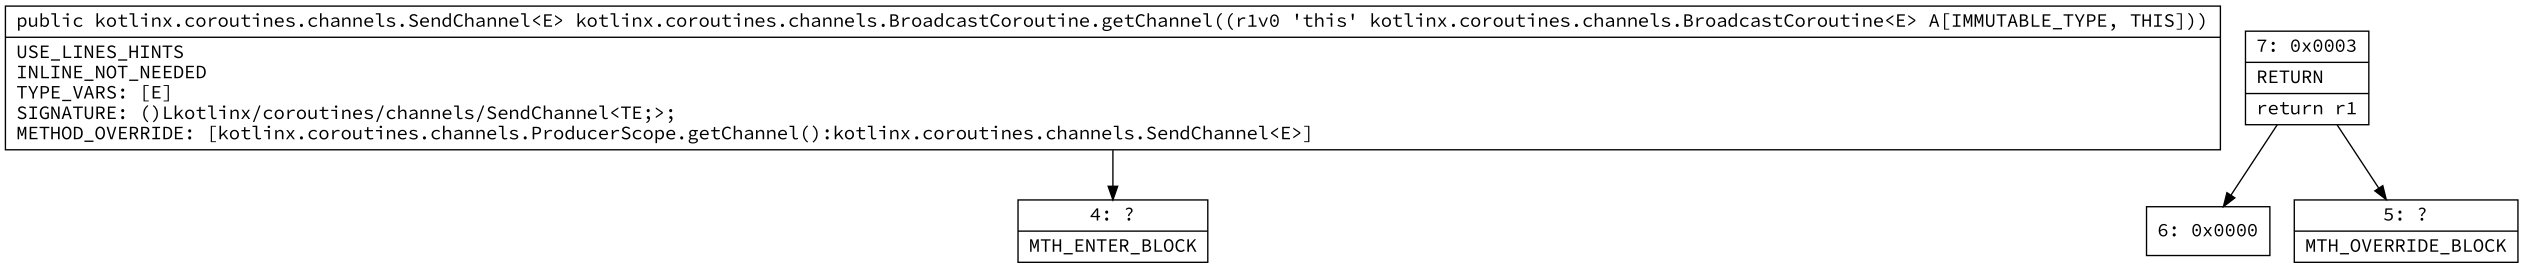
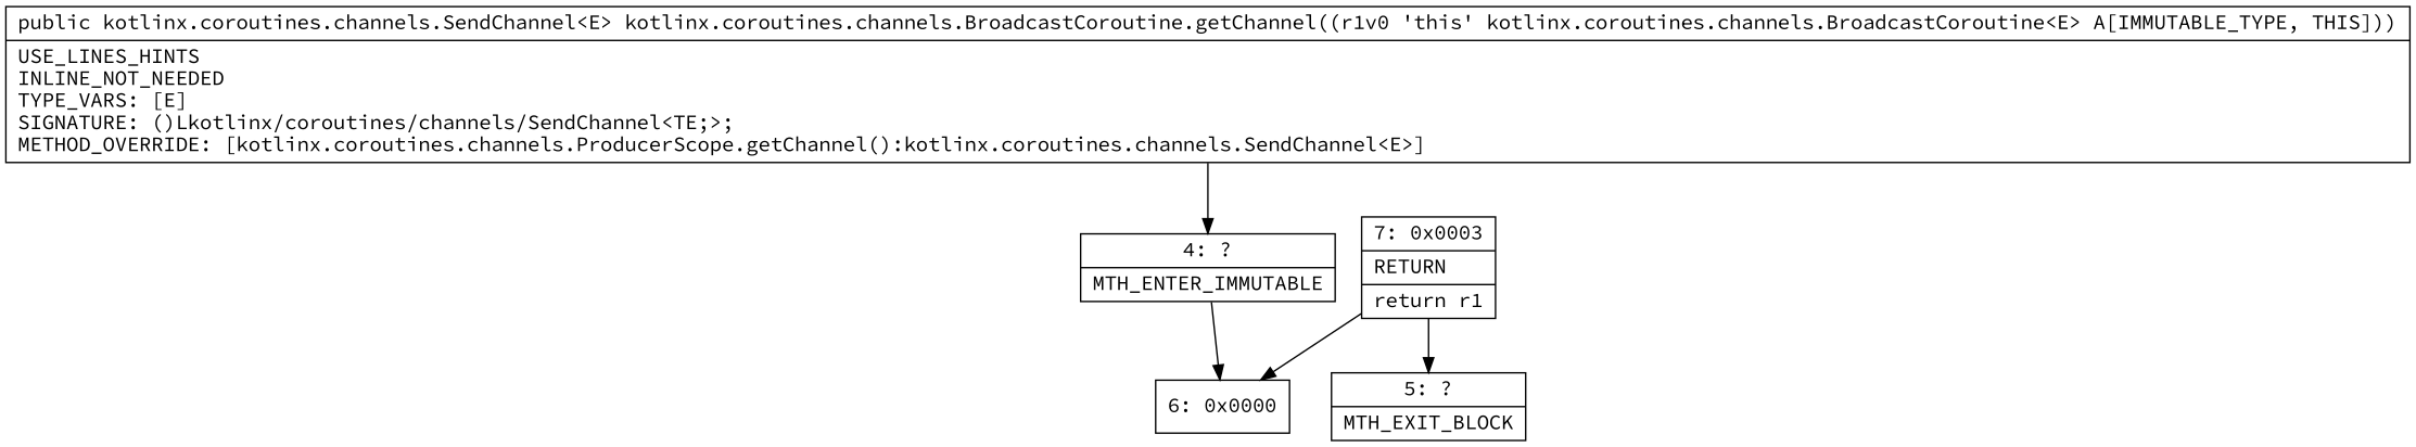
  digraph {
    fontname="Source Code Pro"
    node [fontname="Source Code Pro" shape=record]
    edge [fontname="Source Code Pro"]
-   n1 [label="{4\:\ ?|MTH_ENTER_BLOCK\l}"]
+   n1 [label="{4\:\ ?|MTH_ENTER_IMMUTABLE\l}"]
    n2 [label="{6\:\ 0x0000}"]
    n3 [label="{7\:\ 0x0003|RETURN\l|return r1\l}"]
-   n4 [label="{5\:\ ?|MTH_OVERRIDE_BLOCK\l}"]
+   n4 [label="{5\:\ ?|MTH_EXIT_BLOCK\l}"]
    n5 [label="{public kotlinx.coroutines.channels.SendChannel\<E\> kotlinx.coroutines.channels.BroadcastCoroutine.getChannel((r1v0 'this' kotlinx.coroutines.channels.BroadcastCoroutine\<E\> A[IMMUTABLE_TYPE, THIS]))  | USE_LINES_HINTS\lINLINE_NOT_NEEDED\lTYPE_VARS: [E]\lSIGNATURE: ()Lkotlinx\/coroutines\/channels\/SendChannel\<TE;\>;\lMETHOD_OVERRIDE: [kotlinx.coroutines.channels.ProducerScope.getChannel():kotlinx.coroutines.channels.SendChannel\<E\>]\l}"]
+   n1 -> n2
    n3 -> n2
    n3 -> n4
    n5 -> n1
  }
